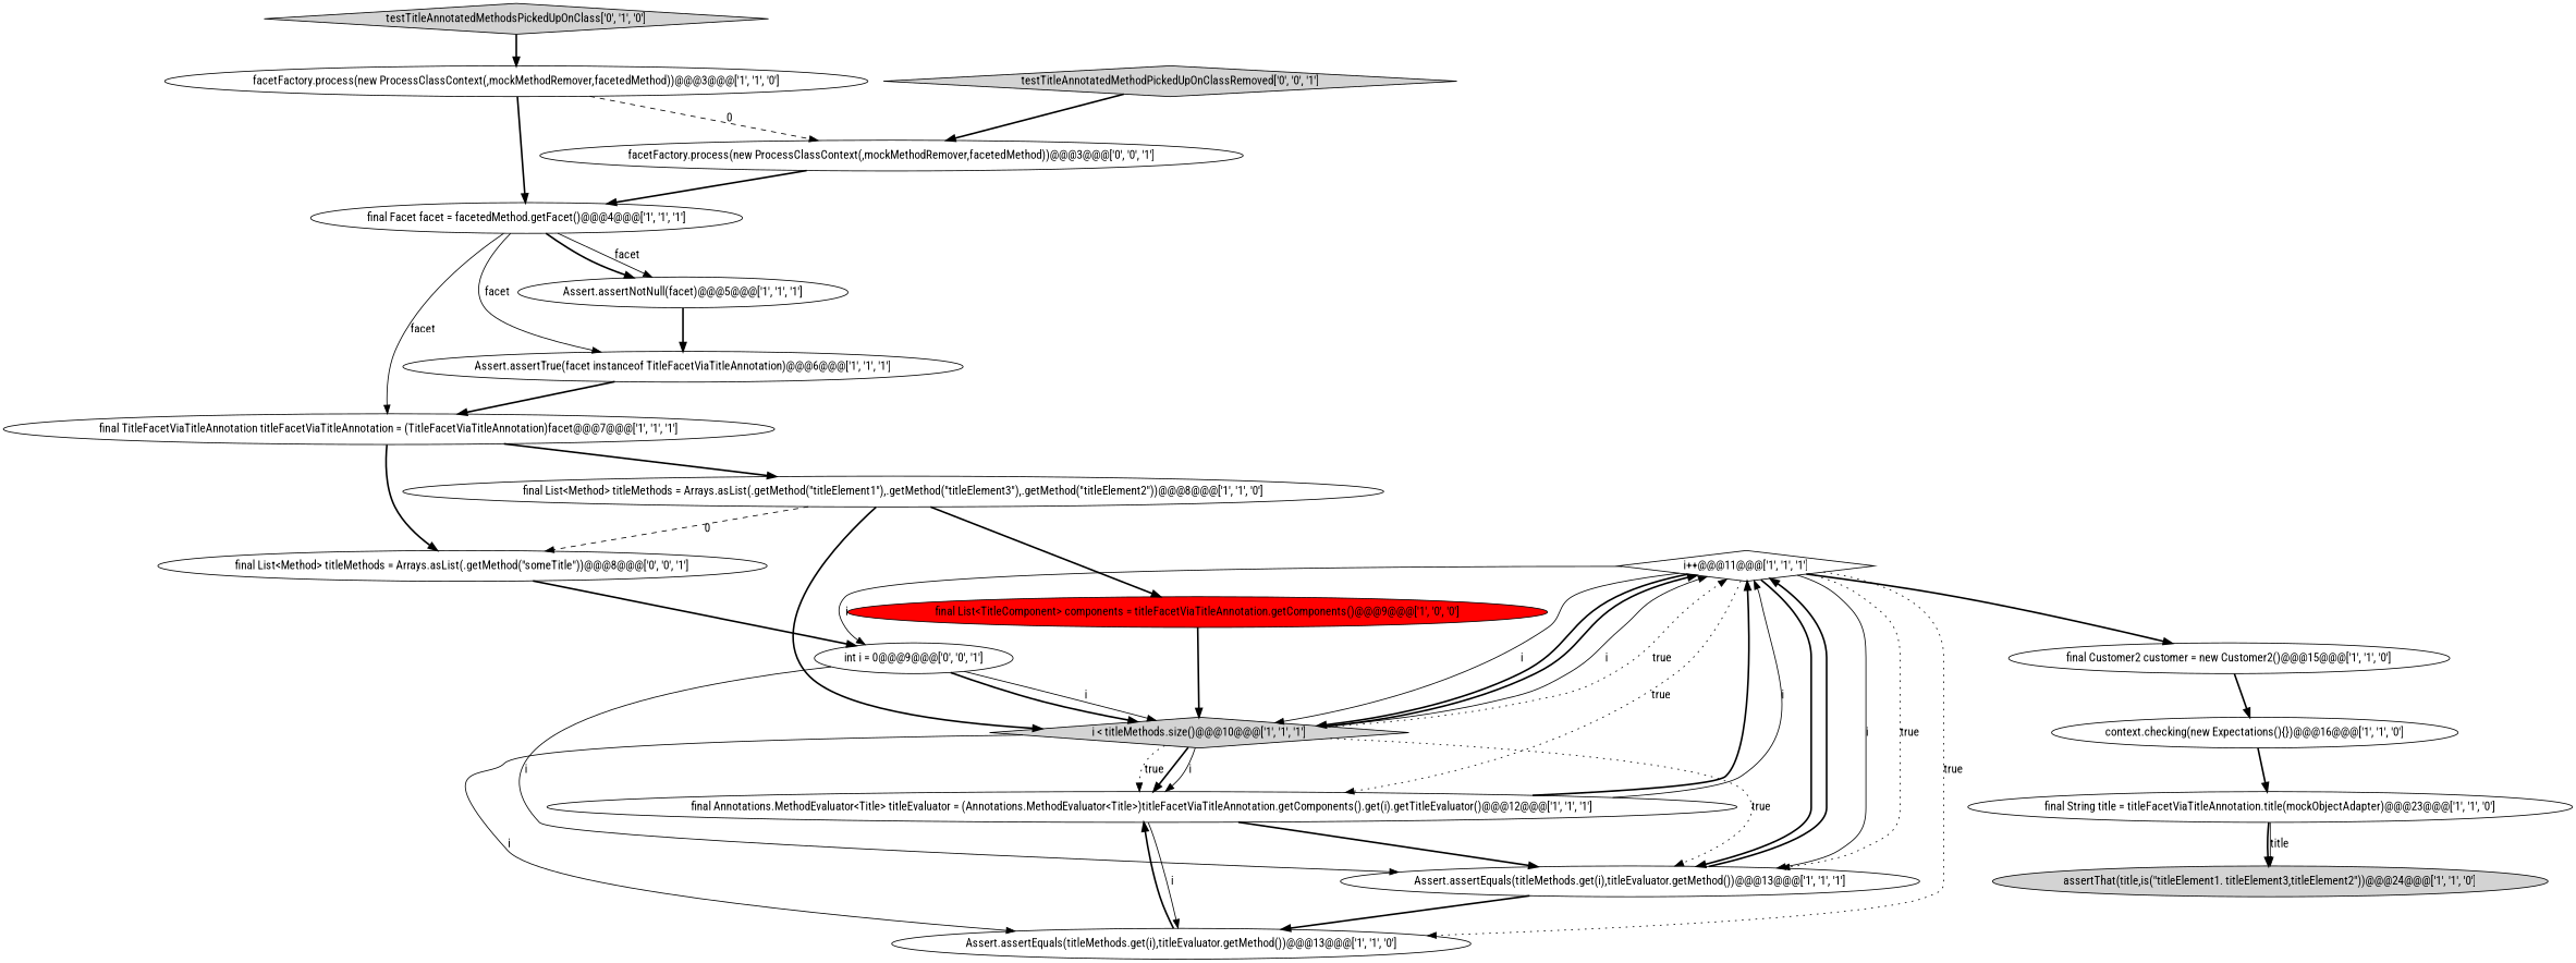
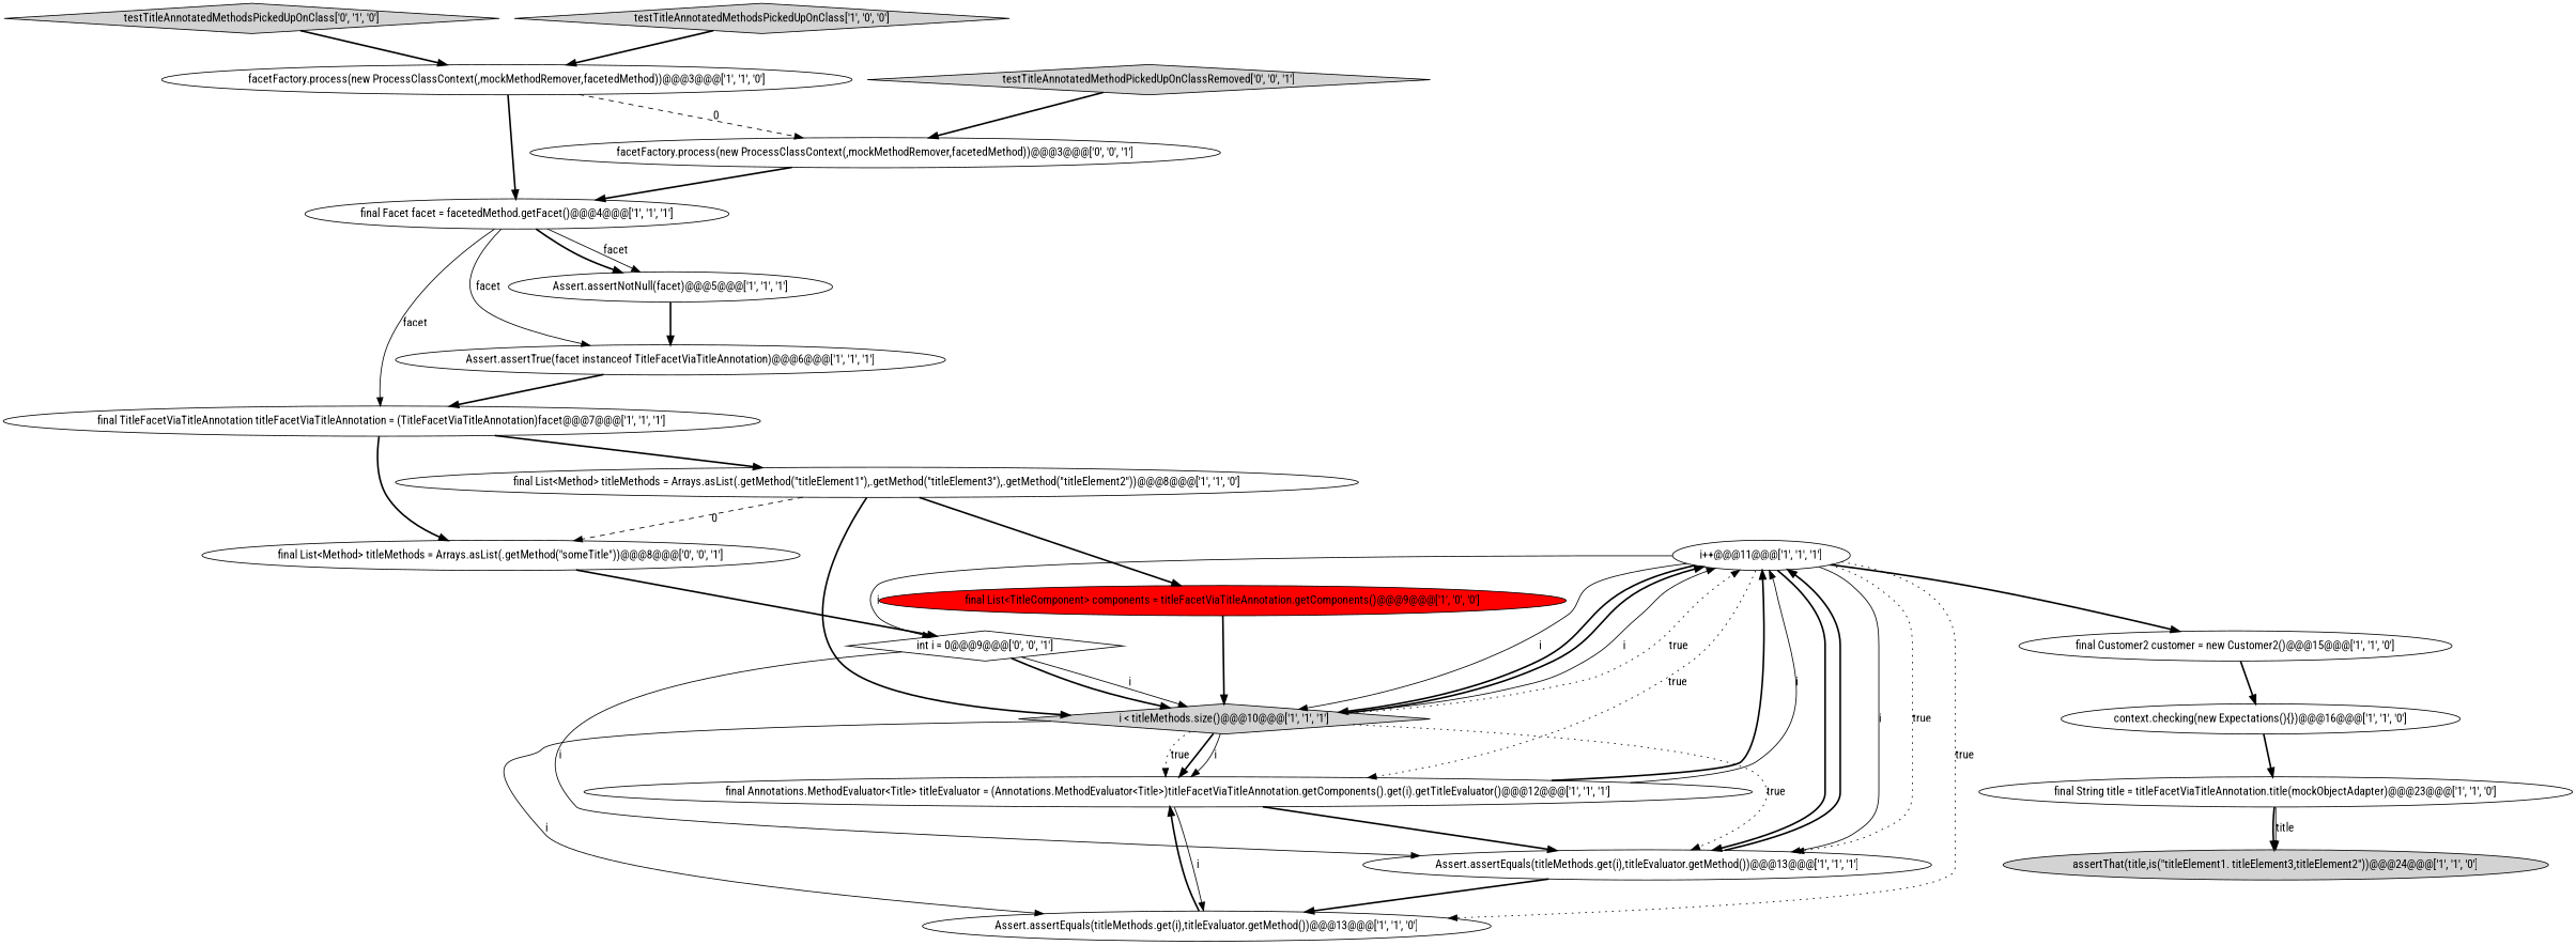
  digraph {
    fontname="Roboto Condensed"
    node [fillcolor=white fontname="Roboto Condensed" shape=ellipse style=filled]
    edge [fontname="Roboto Condensed" style=bold]
    n1 [label="context.checking(new Expectations(){})@@@16@@@['1', '1', '0']"]
    n2 [label="final String title = titleFacetViaTitleAnnotation.title(mockObjectAdapter)@@@23@@@['1', '1', '0']"]
    n3 [fillcolor=lightgray label="assertThat(title,is(\"titleElement1. titleElement3,titleElement2\"))@@@24@@@['1', '1', '0']"]
    n4 [label="final Annotations.MethodEvaluator<Title> titleEvaluator = (Annotations.MethodEvaluator<Title>)titleFacetViaTitleAnnotation.getComponents().get(i).getTitleEvaluator()@@@12@@@['1', '1', '1']"]
    n5 [label="Assert.assertEquals(titleMethods.get(i),titleEvaluator.getMethod())@@@13@@@['1', '1', '1']"]
-   n6 [label="i++@@@11@@@['1', '1', '1']" shape=diamond]
+   n6 [label="i++@@@11@@@['1', '1', '1']"]
    n7 [label="Assert.assertEquals(titleMethods.get(i),titleEvaluator.getMethod())@@@13@@@['1', '1', '0']"]
-   n8 [label="int i = 0@@@9@@@['0', '0', '1']"]
+   n8 [label="int i = 0@@@9@@@['0', '0', '1']" shape=diamond]
    n9 [fillcolor=lightgray label="i < titleMethods.size()@@@10@@@['1', '1', '1']" shape=diamond]
    n10 [label="final Customer2 customer = new Customer2()@@@15@@@['1', '1', '0']"]
    n11 [label="final List<Method> titleMethods = Arrays.asList(.getMethod(\"someTitle\"))@@@8@@@['0', '0', '1']"]
    n12 [fillcolor=lightgray label="testTitleAnnotatedMethodsPickedUpOnClass['0', '1', '0']" shape=diamond]
    n13 [label="facetFactory.process(new ProcessClassContext(,mockMethodRemover,facetedMethod))@@@3@@@['1', '1', '0']"]
    n14 [label="final Facet facet = facetedMethod.getFacet()@@@4@@@['1', '1', '1']"]
    n15 [label="facetFactory.process(new ProcessClassContext(,mockMethodRemover,facetedMethod))@@@3@@@['0', '0', '1']"]
    n16 [label="final TitleFacetViaTitleAnnotation titleFacetViaTitleAnnotation = (TitleFacetViaTitleAnnotation)facet@@@7@@@['1', '1', '1']"]
    n17 [label="Assert.assertTrue(facet instanceof TitleFacetViaTitleAnnotation)@@@6@@@['1', '1', '1']"]
    n18 [label="Assert.assertNotNull(facet)@@@5@@@['1', '1', '1']"]
    n19 [label="final List<Method> titleMethods = Arrays.asList(.getMethod(\"titleElement1\"),.getMethod(\"titleElement3\"),.getMethod(\"titleElement2\"))@@@8@@@['1', '1', '0']"]
    n20 [fillcolor=red label="final List<TitleComponent> components = titleFacetViaTitleAnnotation.getComponents()@@@9@@@['1', '0', '0']"]
+   n21 [fillcolor=lightgray label="testTitleAnnotatedMethodsPickedUpOnClass['1', '0', '0']" shape=diamond]
    n22 [fillcolor=lightgray label="testTitleAnnotatedMethodPickedUpOnClassRemoved['0', '0', '1']" shape=diamond]
    n1 -> n2
    n2 -> n3
    n2 -> n3 [label=title style=solid]
    n4 -> n5
    n4 -> n6
    n4 -> n6 [label=i style=solid]
    n4 -> n7 [label=i style=solid]
    n5 -> n6
    n5 -> n7
    n6 -> n4 [label=true style=dotted]
    n6 -> n5 [label=i style=solid]
    n6 -> n5 [label=true style=dotted]
    n6 -> n5
    n6 -> n7 [label=true style=dotted]
    n6 -> n8 [label=i style=solid]
    n6 -> n9 [label=i style=solid]
    n6 -> n9
    n6 -> n10
    n7 -> n4
    n8 -> n5 [label=i style=solid]
    n8 -> n9
    n8 -> n9 [label=i style=solid]
    n9 -> n4
    n9 -> n4 [label=i style=solid]
    n9 -> n4 [label=true style=dotted]
    n9 -> n5 [label=true style=dotted]
    n9 -> n6 [label=i style=solid]
    n9 -> n6 [label=true style=dotted]
    n9 -> n6
    n9 -> n7 [label=i style=solid]
    n10 -> n1
    n11 -> n8
    n12 -> n13
    n13 -> n14
    n13 -> n15 [label=0 style=dashed]
    n14 -> n16 [label=facet style=solid]
    n14 -> n17 [label=facet style=solid]
    n14 -> n18 [label=facet style=solid]
    n14 -> n18
    n15 -> n14
    n16 -> n11
    n16 -> n19
    n17 -> n16
    n18 -> n17
    n19 -> n9
    n19 -> n11 [label=0 style=dashed]
    n19 -> n20
    n20 -> n9
+   n21 -> n13
    n22 -> n15
  }
